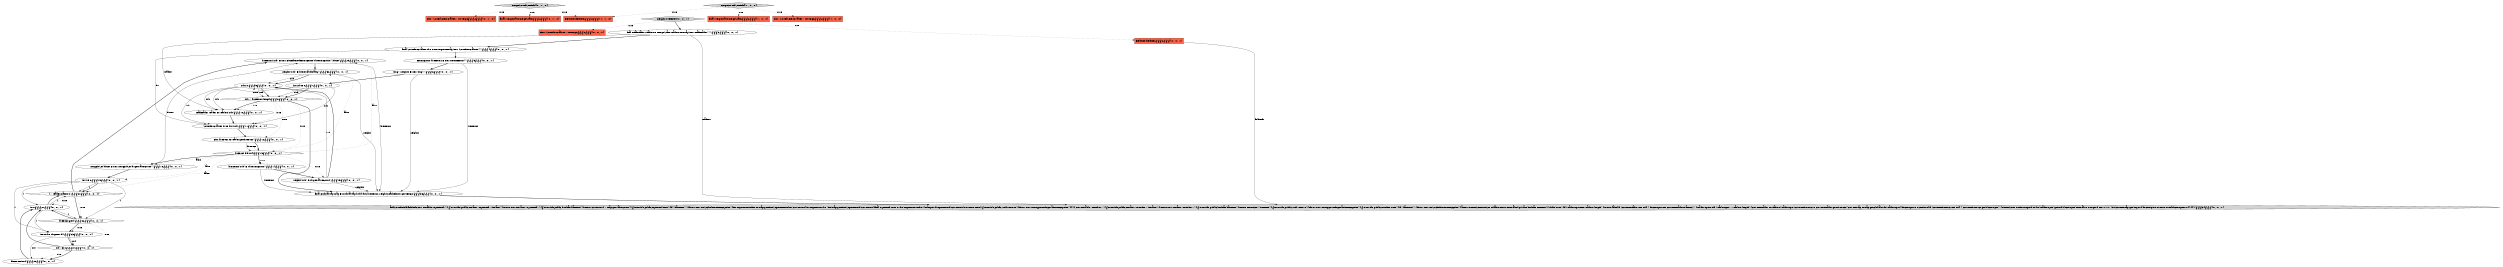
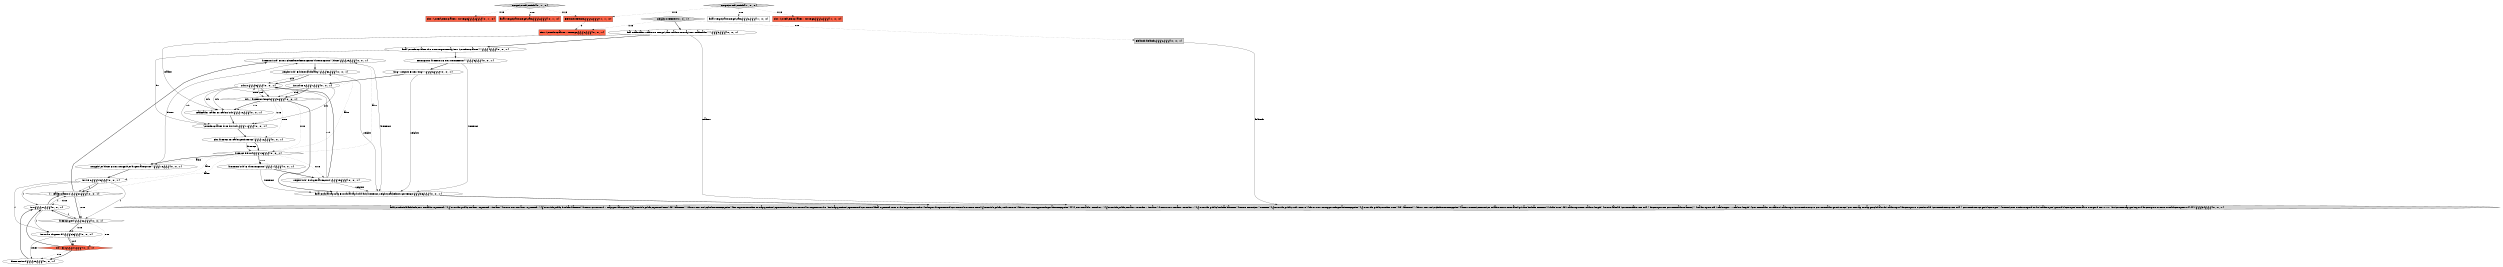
  digraph {
    node [fillcolor=white shape=ellipse style=filled]
    edge [style=bold]
    n1 [label="liveTerms(sub( = new BitsFilteredTermsEnum(dv.termsEnum(),bitset)@@@29@@@['0', '0', '1']"]
    n2 [label="weights(sub( = bitset.cardinality()@@@30@@@['0', '0', '1']"]
    n3 [label="final OrdinalMap map = OrdinalMap.build(this,liveTerms,weights,PackedInts.COMPACT)@@@33@@@['0', '0', '1']"]
    n4 [label="sub++@@@9@@@['0', '0', '1']"]
    n5 [fillcolor=lightgray label="addSortedField(fieldInfo,new Iterable<BytesRef>(){@Override public Iterator<BytesRef> iterator(){return new Iterator<BytesRef>(){@Override public boolean hasNext(){return currentOrd < map.getValueCount()}@Override public BytesRef next(){if (!hasNext()) {throw new NoSuchElementException()}int segmentNumber = map.getFirstSegmentNumber(currentOrd)int segmentOrd = (int)map.getFirstSegmentOrd(currentOrd)final BytesRef term = dvs(segmentNumber(.lookupOrd(segmentOrd)currentOrd++return term}@Override public void remove(){throw new UnsupportedOperationException()}}}},new Iterable<Number>(){@Override public Iterator<Number> iterator(){return new Iterator<Number>(){@Override public boolean hasNext(){return nextIsSet || setNext()}@Override public void remove(){throw new UnsupportedOperationException()}@Override public Number next(){if (!hasNext()) {throw new NoSuchElementException()}assert nextIsSetnextIsSet = falsereturn nextValue}private boolean setNext(){while (true) {if (readerUpto == readers.length) {return false}if (currentReader == null || docIDUpto == currentReader.maxDoc()) {readerUpto++if (readerUpto < readers.length) {currentReader = readers(readerUpto(currentLiveDocs = currentReader.getLiveDocs()currentMap = map.getGlobalOrds(readerUpto)}docIDUpto = 0continue}if (currentLiveDocs == null || currentLiveDocs.get(docIDUpto)) {nextIsSet = trueint segOrd = dvs(readerUpto(.getOrd(docIDUpto)nextValue = segOrd == -1? -1: (int)currentMap.get(segOrd)docIDUpto++return true}docIDUpto++}}}}})@@@34@@@['0', '0', '1']"]
    n6 [fillcolor=lightgray label="mergeSortedSetField['0', '1', '0']" shape=diamond]
    n7 [fillcolor=tomato label="FieldInfo fieldInfo@@@2@@@['1', '1', '0']" shape=box]
    n8 [fillcolor=tomato label="List<SortedSetDocValues> toMerge@@@2@@@['0', '1', '0']" shape=box]
    n9 [fillcolor=tomato label="final MergeState mergeState@@@2@@@['0', '1', '0']" shape=box]
    n10 [fillcolor=tomato label="List<SortedDocValues> toMerge@@@2@@@['0', '0', '1']" shape=box]
    n11 [label="sub < liveTerms.length@@@8@@@['0', '0', '1']" shape=diamond]
    n12 [label="liveDocs == null@@@13@@@['0', '0', '1']" shape=diamond]
    n13 [label="LeafReader reader = readers(sub(@@@10@@@['0', '0', '1']"]
    n14 [label="SortedDocValues dv = dvs(sub(@@@11@@@['0', '0', '1']"]
    n15 [label="Bits liveDocs = reader.getLiveDocs()@@@12@@@['0', '0', '1']"]
    n16 [label="int i = 0@@@19@@@['0', '0', '1']"]
    n17 [label="i < reader.maxDoc()@@@20@@@['0', '0', '1']" shape=diamond]
    n18 [label="LongBitSet bitset = new LongBitSet(dv.getValueCount())@@@18@@@['0', '0', '1']"]
    n19 [label="weights(sub( = dv.getValueCount()@@@15@@@['0', '0', '1']"]
    n20 [label="liveTerms(sub( = dv.termsEnum()@@@14@@@['0', '0', '1']"]
-   n21 [fillcolor=tomato label="final MergeState mergeState@@@2@@@['1', '0', '0']" shape=box]
+   n21 [label="final MergeState mergeState@@@2@@@['1', '0', '0']" shape=box]
    n22 [label="liveDocs.get(i)@@@22@@@['0', '0', '1']" shape=diamond]
    n23 [label="i++@@@21@@@['0', '0', '1']"]
    n24 [label="int ord = dv.getOrd(i)@@@23@@@['0', '0', '1']"]
-   n25 [label="ord >= 0@@@24@@@['0', '0', '1']" shape=diamond]
+   n25 [fillcolor=tomato label="ord >= 0@@@24@@@['0', '0', '1']" shape=diamond]
    n26 [label="bitset.set(ord)@@@25@@@['0', '0', '1']"]
    n27 [label="int sub = 0@@@7@@@['0', '0', '1']"]
    n28 [fillcolor=lightgray label="mergeSortedSetField['1', '0', '0']" shape=diamond]
    n29 [fillcolor=tomato label="List<SortedSetDocValues> toMerge@@@2@@@['1', '0', '0']" shape=box]
    n30 [label="long(( weights = new long((((@@@6@@@['0', '0', '1']"]
    n31 [fillcolor=lightgray label="mergeSortedField['0', '0', '1']" shape=diamond]
    n32 [label="final LeafReader readers = mergeState.readers.toArray(new LeafReader(((()@@@3@@@['0', '0', '1']"]
-   n33 [fillcolor=tomato label="FieldInfo fieldInfo@@@2@@@['0', '0', '1']" shape=box]
+   n33 [fillcolor=lightgray label="FieldInfo fieldInfo@@@2@@@['0', '0', '1']" shape=box]
    n34 [label="final SortedDocValues dvs = toMerge.toArray(new SortedDocValues(((()@@@4@@@['0', '0', '1']"]
    n35 [label="TermsEnum liveTerms = new TermsEnum((((@@@5@@@['0', '0', '1']"]
    n1 -> n2
    n1 -> n3 [label=liveTerms style=solid]
    n2 -> n3 [label=weights style=solid]
    n2 -> n4 [label=sub style=solid]
    n2 -> n4
    n3 -> n5
    n4 -> n11 [label=sub style=solid]
    n4 -> n11
    n4 -> n13 [label=sub style=solid]
    n4 -> n14 [label=sub style=solid]
    n6 -> n7 [label=true style=dotted]
    n6 -> n8 [label=true style=dotted]
    n6 -> n9 [label=true style=dotted]
+   n7 -> n10 [label=0 style=dashed]
    n11 -> n3
    n11 -> n4 [label=true style=dotted]
    n11 -> n12 [label=true style=dotted]
    n11 -> n13 [label=true style=dotted]
    n11 -> n13
    n11 -> n14 [label=true style=dotted]
    n11 -> n15 [label=true style=dotted]
    n12 -> n1 [label=false style=dotted]
    n12 -> n2 [label=false style=dotted]
    n12 -> n16 [label=false style=dotted]
    n12 -> n17 [label=false style=dotted]
    n12 -> n18
    n12 -> n18 [label=false style=dotted]
    n12 -> n19 [label=true style=dotted]
    n12 -> n20 [label=true style=dotted]
    n12 -> n20
    n13 -> n14
    n14 -> n15
    n15 -> n12
    n15 -> n12 [label=liveDocs style=solid]
    n16 -> n17 [label=i style=solid]
    n16 -> n17
    n16 -> n22 [label=i style=solid]
    n16 -> n23 [label=i style=solid]
    n16 -> n24 [label=i style=solid]
    n17 -> n1
    n17 -> n22
    n17 -> n22 [label=true style=dotted]
    n17 -> n23 [label=true style=dotted]
    n18 -> n1 [label=bitset style=solid]
    n18 -> n16
    n19 -> n3 [label=weights style=solid]
    n19 -> n4 [label=sub style=solid]
    n19 -> n4
    n20 -> n3 [label=liveTerms style=solid]
    n20 -> n19
    n22 -> n23
    n22 -> n24
    n22 -> n24 [label=true style=dotted]
    n22 -> n25 [label=true style=dotted]
    n23 -> n17
    n23 -> n17 [label=i style=solid]
    n23 -> n22 [label=i style=solid]
    n23 -> n24 [label=i style=solid]
    n24 -> n25
    n24 -> n25 [label=ord style=solid]
-   n24 -> n26 [label=ord style=solid]
+   n24 -> n26 [label=bitset style=solid]
    n25 -> n23
    n25 -> n26 [label=true style=dotted]
    n25 -> n26
    n26 -> n23
    n27 -> n11 [label=sub style=solid]
    n27 -> n11
    n27 -> n13 [label=sub style=solid]
    n27 -> n14 [label=sub style=solid]
    n28 -> n7 [label=true style=dotted]
    n28 -> n21 [label=true style=dotted]
    n28 -> n29 [label=true style=dotted]
    n30 -> n3 [label=weights style=solid]
    n30 -> n27
    n31 -> n10 [label=true style=dotted]
    n31 -> n32
    n31 -> n33 [label=true style=dotted]
    n32 -> n5 [label=readers style=solid]
    n32 -> n13 [label=readers style=solid]
    n32 -> n34
    n33 -> n5 [label=fieldInfo style=solid]
    n34 -> n14 [label=dvs style=solid]
    n34 -> n35
    n35 -> n3 [label=liveTerms style=solid]
    n35 -> n30
  }
